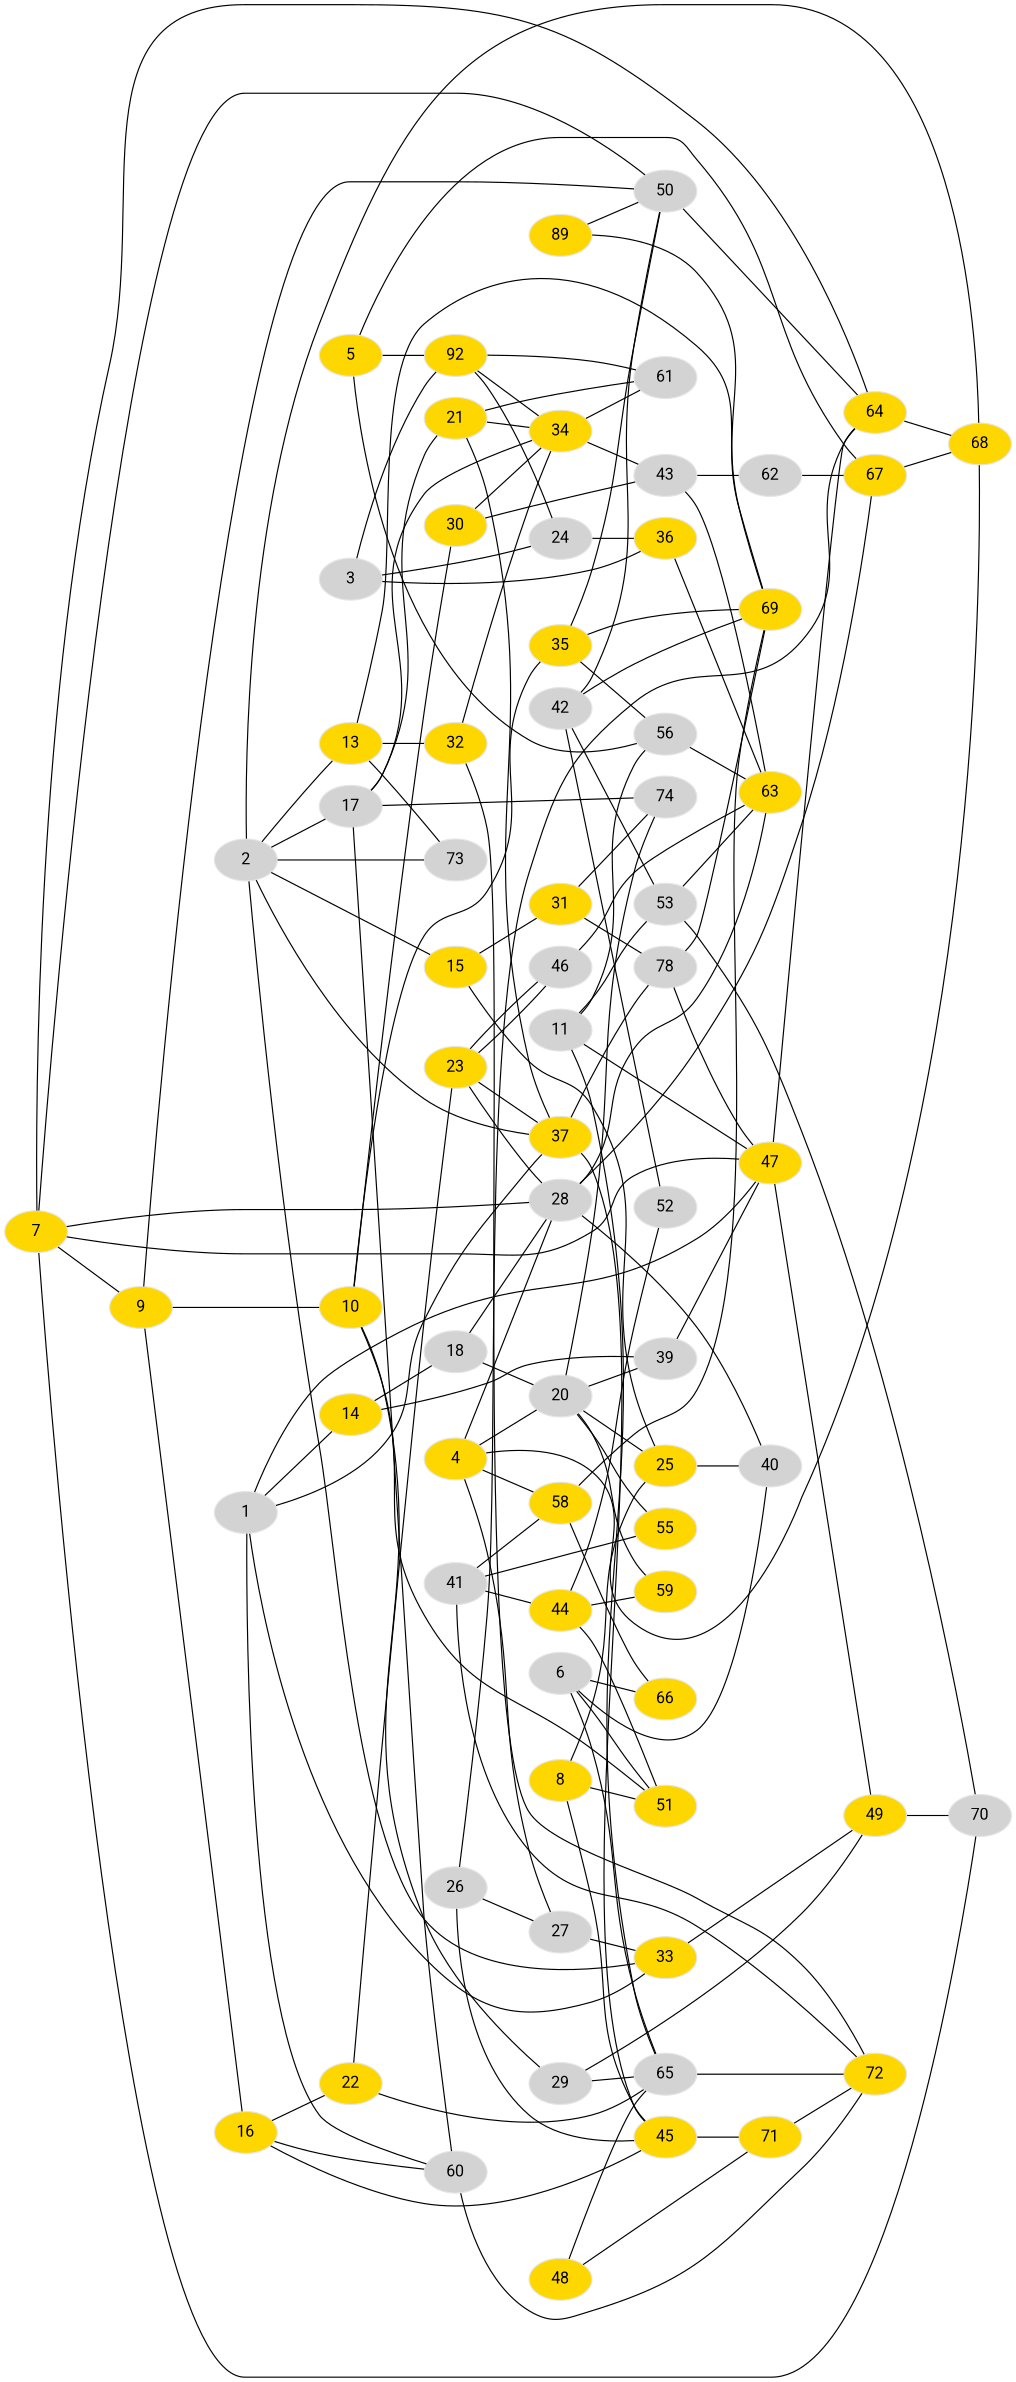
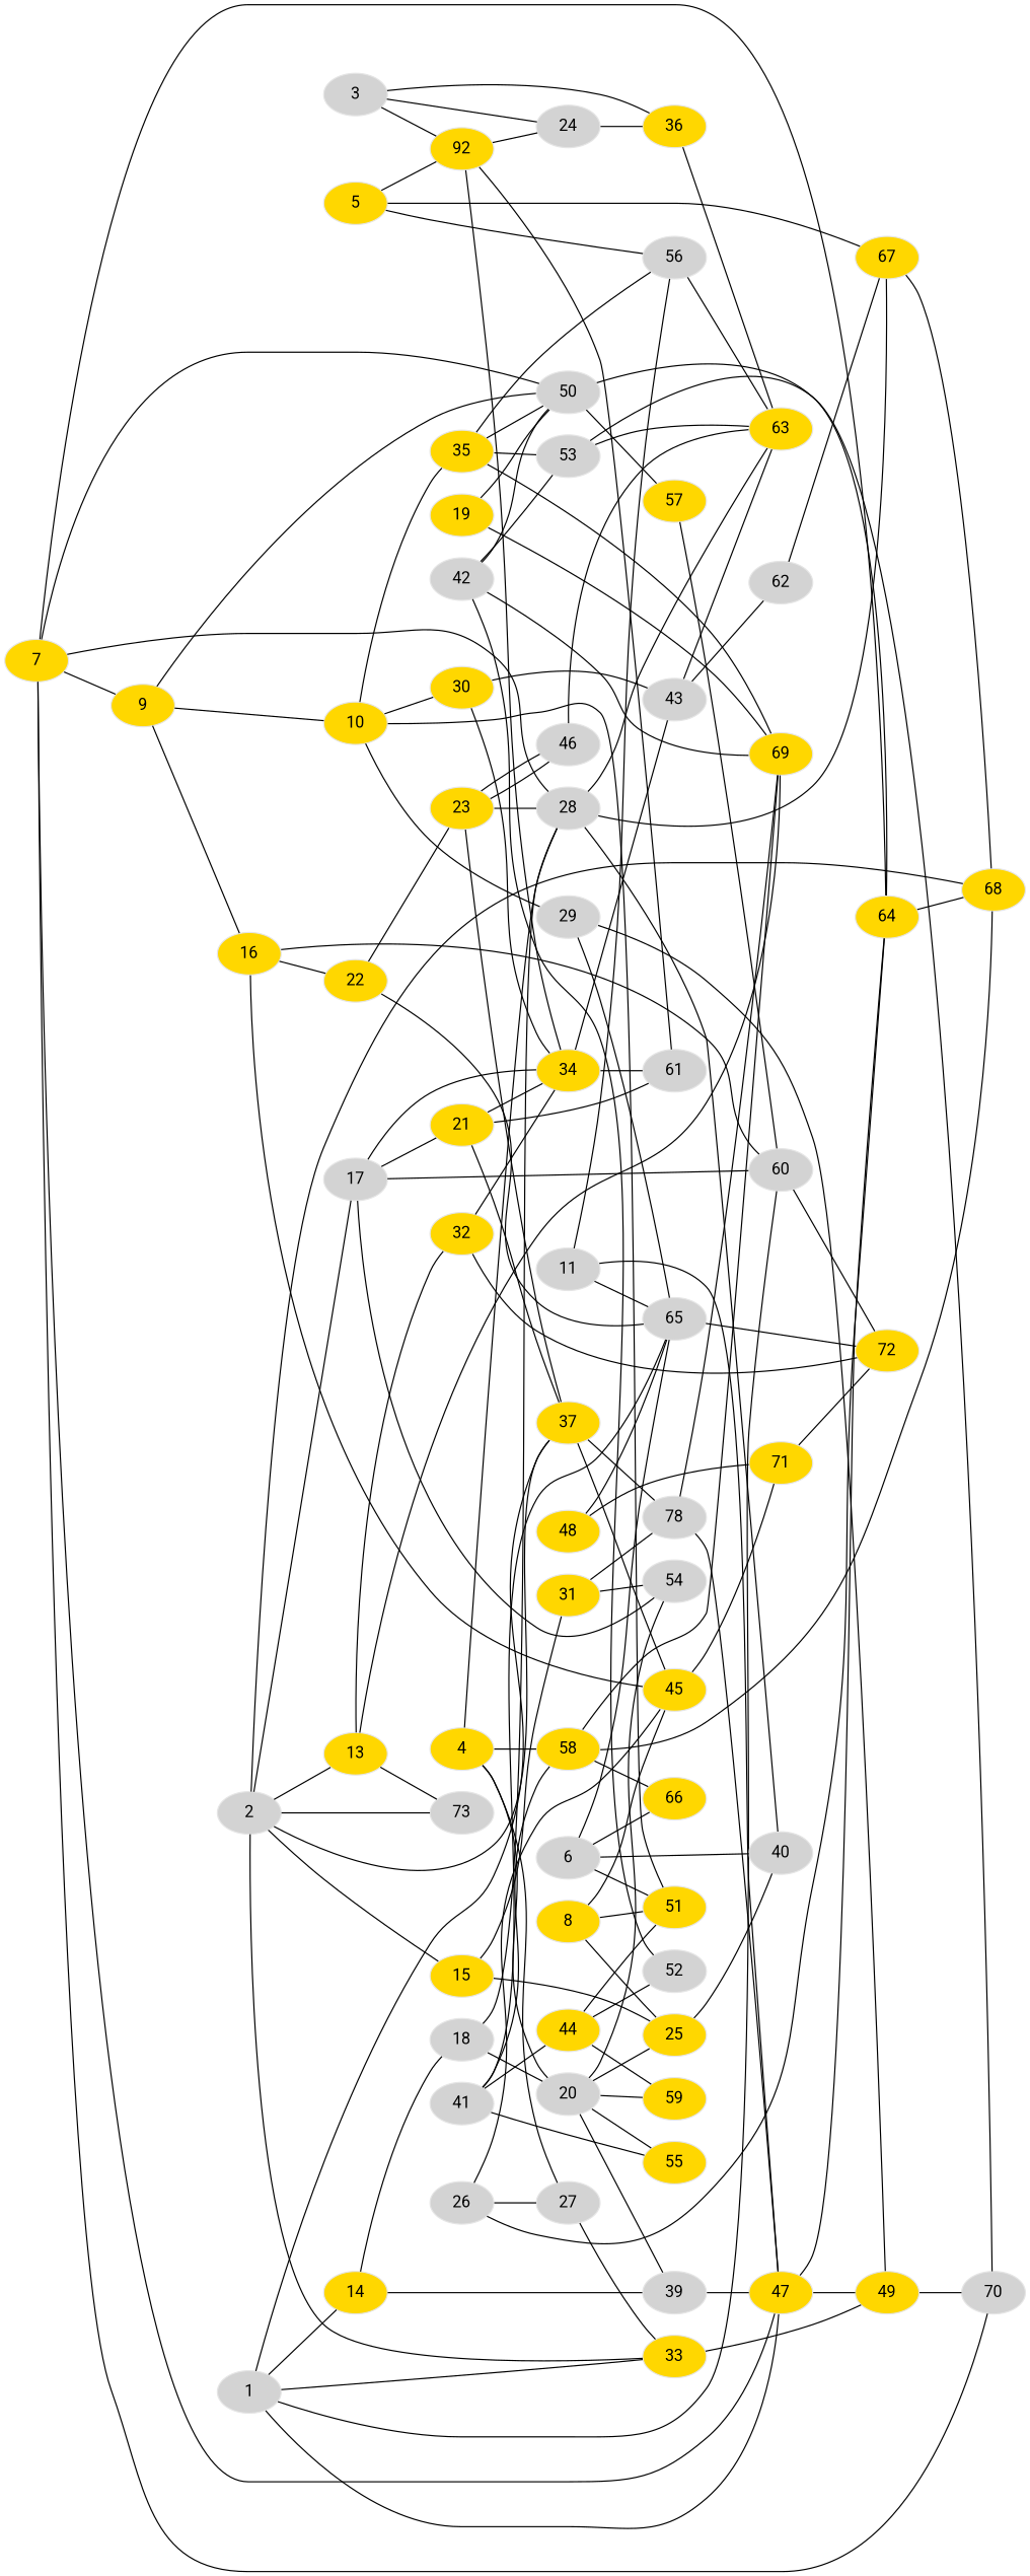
  graph {
    fontname=Roboto
    rankdir=LR
    node [color=gray90 fillcolor=gold fontname=Roboto style=filled]
    edge [fontname=Roboto]
    1 [fillcolor=lightgrey]
    14
    33
    37
    47
    60 [fillcolor=lightgrey]
    18 [fillcolor=lightgrey]
    39 [fillcolor=lightgrey]
    49
    45
    n11 [fillcolor=lightgrey label=78]
    64
    72
    2 [fillcolor=lightgrey]
    13
    15
    17 [fillcolor=lightgrey]
    68
    73 [fillcolor=lightgrey]
    32
    69
    25
    31
    34
    21
-   54 [fillcolor=lightgrey label=74]
+   54 [fillcolor=lightgrey]
    3 [fillcolor=lightgrey]
    n28 [label=92]
    24 [fillcolor=lightgrey]
    36
    61 [fillcolor=lightgrey]
    63
    20 [fillcolor=lightgrey]
    4
    27 [fillcolor=lightgrey]
    28 [fillcolor=lightgrey]
    58
    55
    59
    67
    40 [fillcolor=lightgrey]
    66
    5
    56 [fillcolor=lightgrey]
    6 [fillcolor=lightgrey]
    51
    65 [fillcolor=lightgrey]
    7
    9
    50 [fillcolor=lightgrey]
    70 [fillcolor=lightgrey]
    10
    16
+   57
    8
    71
    29 [fillcolor=lightgrey]
    30
    35
    22
    43 [fillcolor=lightgrey]
    11 [fillcolor=lightgrey]
    53 [fillcolor=lightgrey]
    23
-   19 [label=89]
+   19
    46 [fillcolor=lightgrey]
    26 [fillcolor=lightgrey]
    62 [fillcolor=lightgrey]
    41 [fillcolor=lightgrey]
    44
    52 [fillcolor=lightgrey]
    42 [fillcolor=lightgrey]
    48
    1 -- 14
    1 -- 33
    1 -- 37
    1 -- 47
    1 -- 60
    14 -- 18
    14 -- 39
    33 -- 49
    37 -- 45
    37 -- n11
    47 -- 49
    47 -- 64
    60 -- 72
    18 -- 20
    18 -- 28
    39 -- 47
    49 -- 70
    45 -- 71
    n11 -- 47
    n11 -- 69
    64 -- 68
    2 -- 33
    2 -- 37
    2 -- 13
    2 -- 15
    2 -- 17
    2 -- 68
    2 -- 73
    13 -- 73
    13 -- 32
    13 -- 69
    15 -- 25
    15 -- 31
    17 -- 60
    17 -- 34
    17 -- 21
    17 -- 54
    32 -- 72
    32 -- 34
    25 -- 40
    31 -- n11
    31 -- 54
    34 -- 61
    34 -- 43
    21 -- 37
    21 -- 34
    21 -- 61
    3 -- n28
    3 -- 24
    3 -- 36
    n28 -- 34
    n28 -- 24
    n28 -- 61
    24 -- 36
    36 -- 63
    20 -- 39
    20 -- 25
    20 -- 54
    20 -- 55
    20 -- 59
    4 -- 20
    4 -- 27
    4 -- 28
    4 -- 58
    27 -- 33
    28 -- 63
    28 -- 67
    28 -- 40
-   4 -- 68
+   58 -- 68
    58 -- 69
    58 -- 66
    67 -- 68
    5 -- n28
    5 -- 67
    5 -- 56
    56 -- 63
    6 -- 40
    6 -- 66
    6 -- 51
    6 -- 65
    65 -- 72
    7 -- 47
    7 -- 64
    7 -- 28
    7 -- 9
    7 -- 50
    7 -- 70
    9 -- 50
    9 -- 10
    9 -- 16
    50 -- 64
+   50 -- 57
    10 -- 51
    10 -- 29
    10 -- 30
    10 -- 35
    16 -- 60
    16 -- 45
    16 -- 22
+   57 -- 60
    8 -- 45
    8 -- 25
    8 -- 51
    71 -- 72
    29 -- 49
    29 -- 65
    30 -- 34
    30 -- 43
    35 -- 69
    35 -- 56
    35 -- 50
    22 -- 65
    22 -- 23
    43 -- 63
    43 -- 62
    11 -- 47
    11 -- 56
    11 -- 65
-   11 -- 53
+   35 -- 53
    53 -- 63
    53 -- 70
    23 -- 37
    23 -- 28
    23 -- 46
    23 -- 46
    19 -- 69
    19 -- 50
    46 -- 63
    26 -- 45
    26 -- 64
    26 -- 27
    62 -- 67
-   41 -- 72
+   41 -- 65
    41 -- 58
    41 -- 55
    41 -- 44
    44 -- 59
    44 -- 51
    44 -- 52
    42 -- 69
    42 -- 50
    42 -- 53
    42 -- 52
    48 -- 65
    48 -- 71
  }
